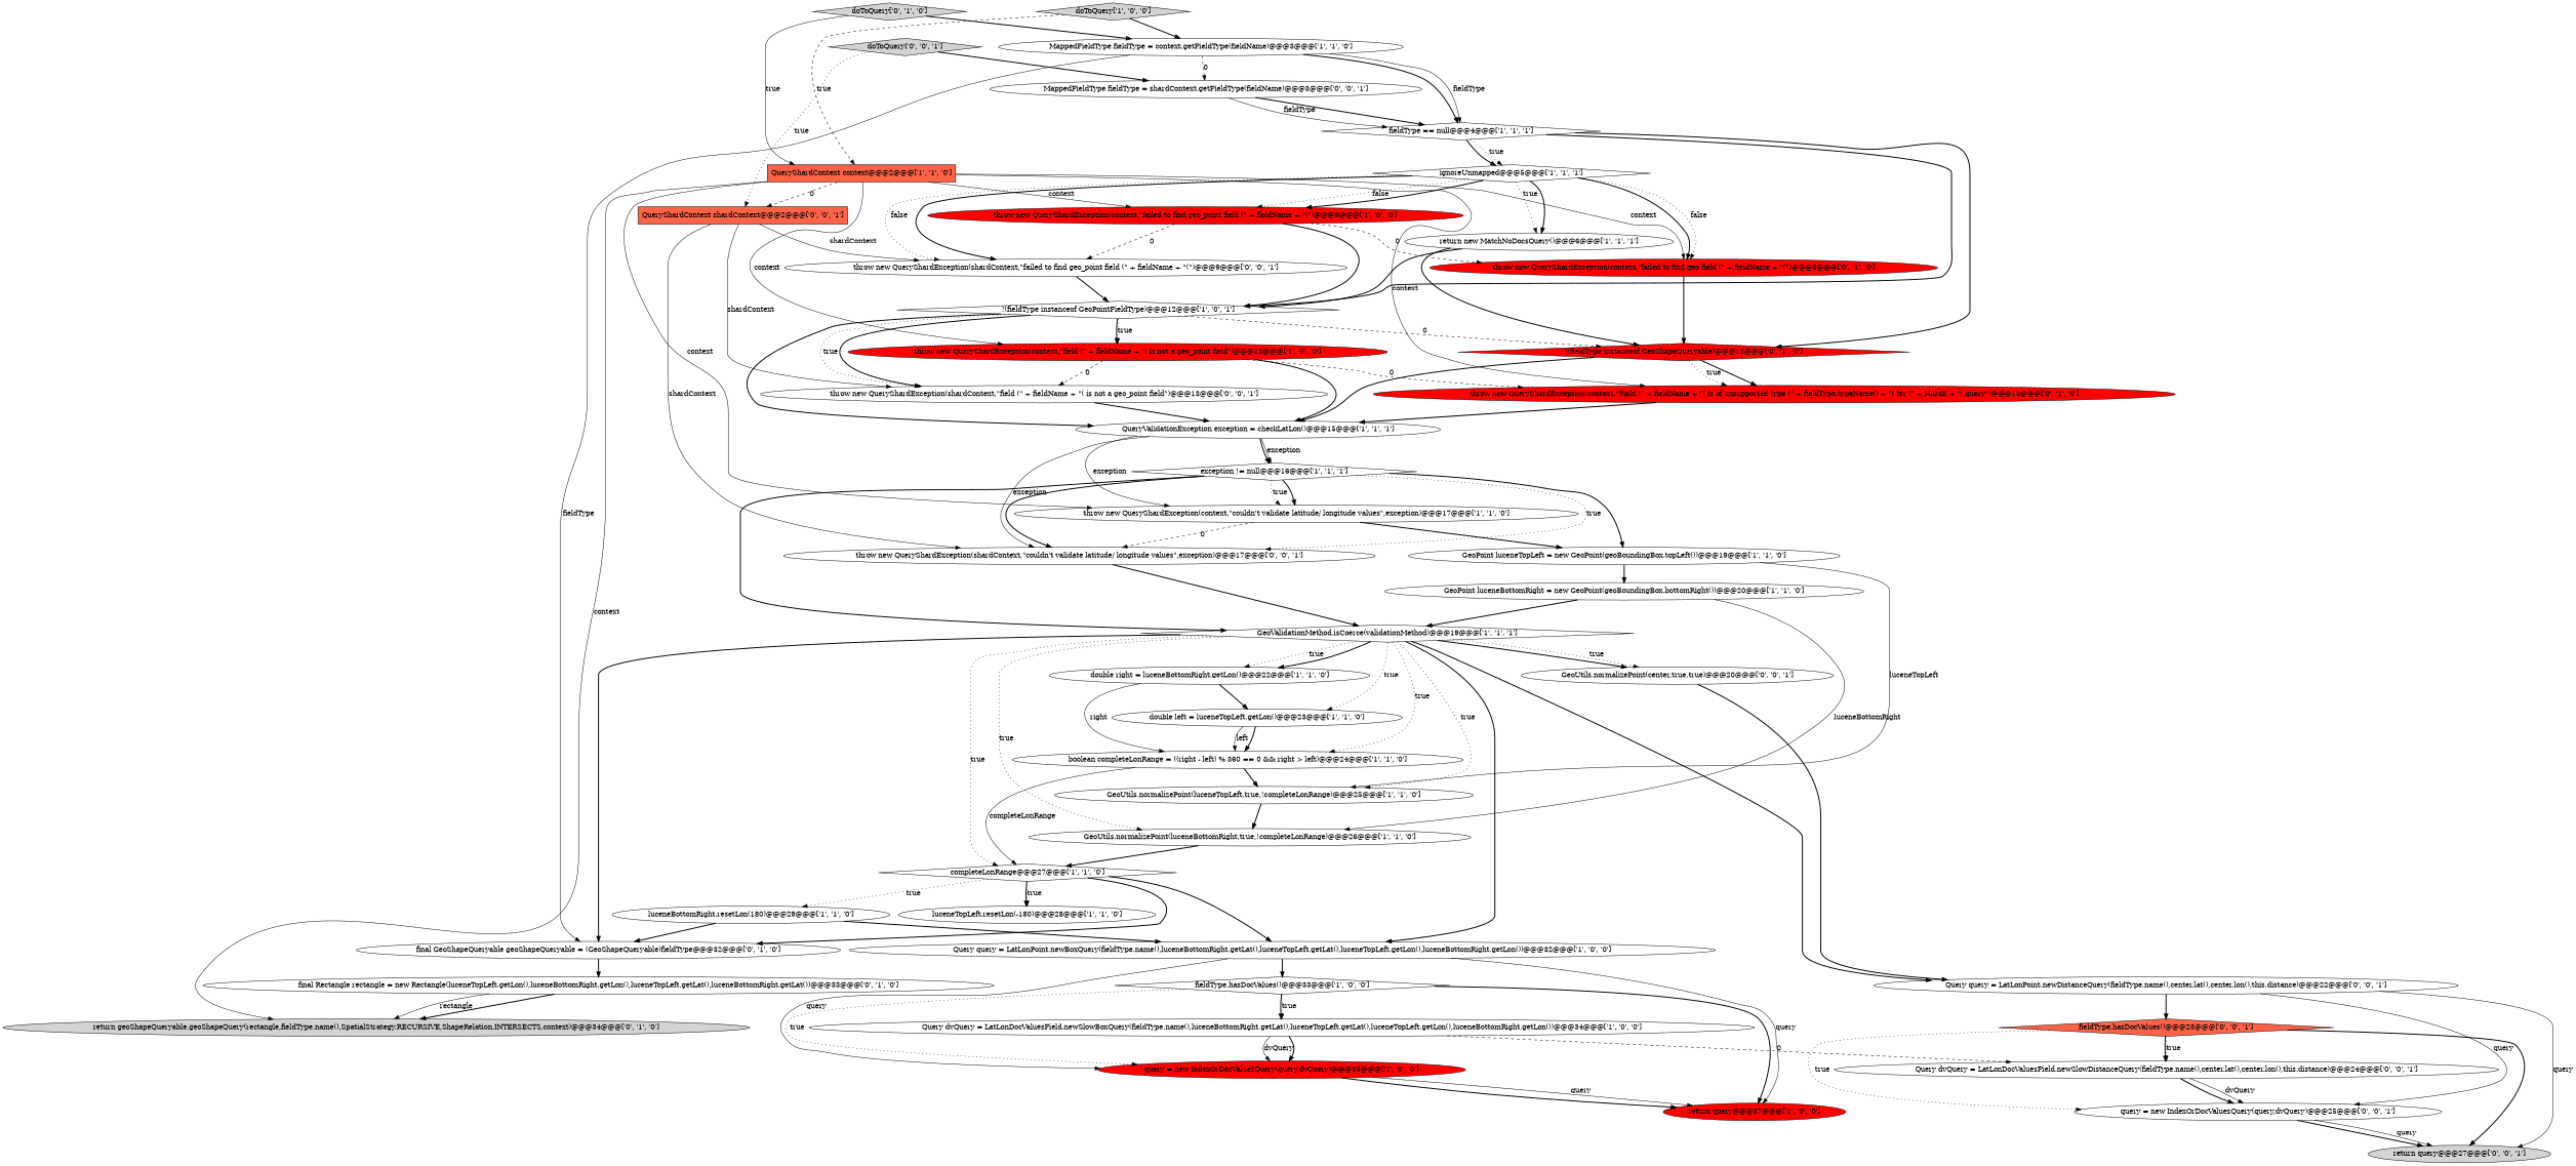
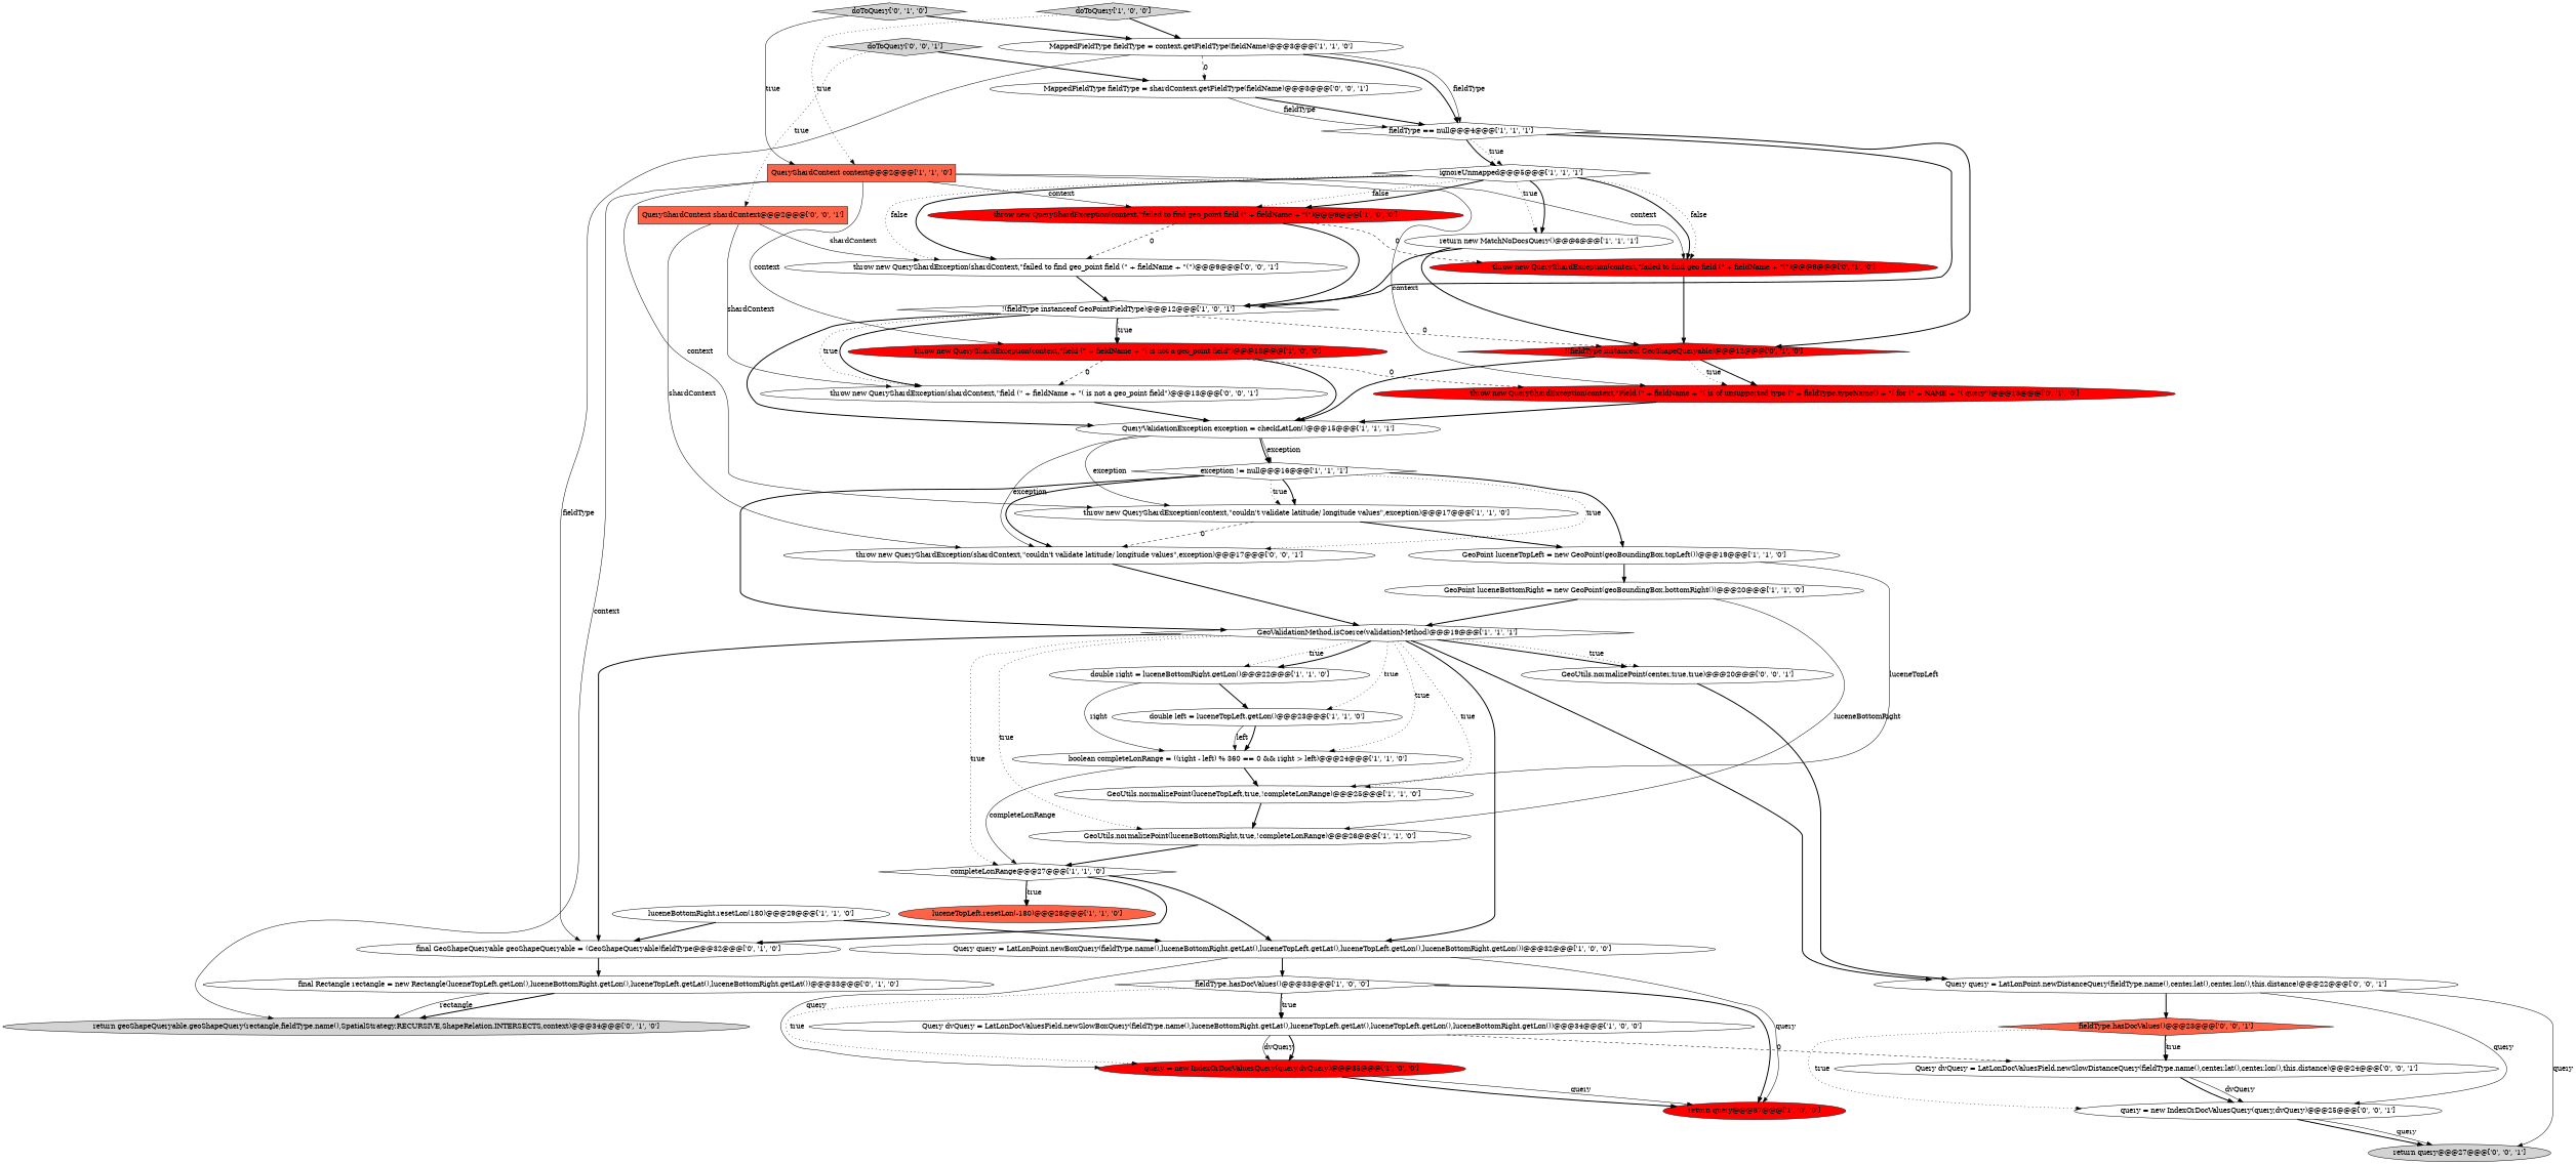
  digraph {
    fontname="DejaVu Serif"
    node [fillcolor=white fontname="DejaVu Serif" shape=ellipse style=filled]
    edge [fontname="DejaVu Serif" style=bold]
    n1 [label="throw new QueryShardException(shardContext,\"field (\" + fieldName + \"( is not a geo_point field\")@@@13@@@['0', '0', '1']"]
    n2 [label="QueryValidationException exception = checkLatLon()@@@15@@@['1', '1', '1']"]
    n3 [label="throw new QueryShardException(context,\"couldn't validate latitude/ longitude values\",exception)@@@17@@@['1', '1', '0']"]
    n4 [label="throw new QueryShardException(shardContext,\"couldn't validate latitude/ longitude values\",exception)@@@17@@@['0', '0', '1']"]
    n5 [label="exception != null@@@16@@@['1', '1', '1']" shape=diamond]
    n6 [fillcolor=red label="return query@@@37@@@['1', '0', '0']"]
    n7 [label="GeoPoint luceneTopLeft = new GeoPoint(geoBoundingBox.topLeft())@@@19@@@['1', '1', '0']"]
    n8 [label="GeoValidationMethod.isCoerce(validationMethod)@@@19@@@['1', '1', '1']" shape=diamond]
    n9 [label="GeoUtils.normalizePoint(luceneTopLeft,true,!completeLonRange)@@@25@@@['1', '1', '0']"]
    n10 [label="GeoPoint luceneBottomRight = new GeoPoint(geoBoundingBox.bottomRight())@@@20@@@['1', '1', '0']"]
    n11 [label="double right = luceneBottomRight.getLon()@@@22@@@['1', '1', '0']"]
    n12 [label="boolean completeLonRange = ((right - left) % 360 == 0 && right > left)@@@24@@@['1', '1', '0']"]
    n13 [label="double left = luceneTopLeft.getLon()@@@23@@@['1', '1', '0']"]
    n14 [label="completeLonRange@@@27@@@['1', '1', '0']" shape=diamond]
    n15 [label="throw new QueryShardException(shardContext,\"failed to find geo_point field (\" + fieldName + \"(\")@@@9@@@['0', '0', '1']"]
    n16 [label="!(fieldType instanceof GeoPointFieldType)@@@12@@@['1', '0', '1']" shape=diamond]
    n17 [fillcolor=red label="!(fieldType instanceof GeoShapeQueryable)@@@12@@@['0', '1', '0']" shape=diamond]
    n18 [fillcolor=red label="throw new QueryShardException(context,\"field (\" + fieldName + \"( is not a geo_point field\")@@@13@@@['1', '0', '0']"]
    n19 [fillcolor=tomato label="fieldType.hasDocValues()@@@23@@@['0', '0', '1']" shape=diamond]
    n20 [label="Query dvQuery = LatLonDocValuesField.newSlowDistanceQuery(fieldType.name(),center.lat(),center.lon(),this.distance)@@@24@@@['0', '0', '1']"]
    n21 [fillcolor=lightgray label="return query@@@27@@@['0', '0', '1']"]
    n22 [label="query = new IndexOrDocValuesQuery(query,dvQuery)@@@25@@@['0', '0', '1']"]
    n23 [fillcolor=red label="query = new IndexOrDocValuesQuery(query,dvQuery)@@@35@@@['1', '0', '0']"]
    n24 [label="final GeoShapeQueryable geoShapeQueryable = (GeoShapeQueryable)fieldType@@@32@@@['0', '1', '0']"]
    n25 [label="Query query = LatLonPoint.newBoxQuery(fieldType.name(),luceneBottomRight.getLat(),luceneTopLeft.getLat(),luceneTopLeft.getLon(),luceneBottomRight.getLon())@@@32@@@['1', '0', '0']"]
    n26 [label="Query query = LatLonPoint.newDistanceQuery(fieldType.name(),center.lat(),center.lon(),this.distance)@@@22@@@['0', '0', '1']"]
    n27 [label="GeoUtils.normalizePoint(luceneBottomRight,true,!completeLonRange)@@@26@@@['1', '1', '0']"]
    n28 [label="GeoUtils.normalizePoint(center,true,true)@@@20@@@['0', '0', '1']"]
    n29 [label="final Rectangle rectangle = new Rectangle(luceneTopLeft.getLon(),luceneBottomRight.getLon(),luceneTopLeft.getLat(),luceneBottomRight.getLat())@@@33@@@['0', '1', '0']"]
    n30 [label="fieldType.hasDocValues()@@@33@@@['1', '0', '0']" shape=diamond]
-   n31 [label="luceneTopLeft.resetLon(-180)@@@28@@@['1', '1', '0']"]
+   n31 [fillcolor=tomato label="luceneTopLeft.resetLon(-180)@@@28@@@['1', '1', '0']"]
    n32 [label="luceneBottomRight.resetLon(180)@@@29@@@['1', '1', '0']"]
    n33 [fillcolor=lightgray label="return geoShapeQueryable.geoShapeQuery(rectangle,fieldType.name(),SpatialStrategy.RECURSIVE,ShapeRelation.INTERSECTS,context)@@@34@@@['0', '1', '0']"]
    n34 [label="return new MatchNoDocsQuery()@@@6@@@['1', '1', '1']"]
    n35 [fillcolor=red label="throw new QueryShardException(context,\"Field (\" + fieldName + \"( is of unsupported type (\" + fieldType.typeName() + \"( for (\" + NAME + \"( query\")@@@13@@@['0', '1', '0']"]
    n36 [label="MappedFieldType fieldType = shardContext.getFieldType(fieldName)@@@3@@@['0', '0', '1']"]
    n37 [label="fieldType == null@@@4@@@['1', '1', '1']" shape=diamond]
    n38 [label="ignoreUnmapped@@@5@@@['1', '1', '1']" shape=diamond]
    n39 [fillcolor=red label="throw new QueryShardException(context,\"failed to find geo field (\" + fieldName + \"(\")@@@9@@@['0', '1', '0']"]
    n40 [fillcolor=red label="throw new QueryShardException(context,\"failed to find geo_point field (\" + fieldName + \"(\")@@@9@@@['1', '0', '0']"]
    n41 [fillcolor=lightgray label="doToQuery['0', '1', '0']" shape=diamond]
    n42 [fillcolor=tomato label="QueryShardContext context@@@2@@@['1', '1', '0']" shape=box]
    n43 [label="MappedFieldType fieldType = context.getFieldType(fieldName)@@@3@@@['1', '1', '0']"]
    n44 [fillcolor=tomato label="QueryShardContext shardContext@@@2@@@['0', '0', '1']" shape=box]
    n45 [fillcolor=lightgray label="doToQuery['1', '0', '0']" shape=diamond]
    n46 [label="Query dvQuery = LatLonDocValuesField.newSlowBoxQuery(fieldType.name(),luceneBottomRight.getLat(),luceneTopLeft.getLat(),luceneTopLeft.getLon(),luceneBottomRight.getLon())@@@34@@@['1', '0', '0']"]
    n47 [fillcolor=lightgray label="doToQuery['0', '0', '1']" shape=diamond]
    n1 -> n2
    n2 -> n3 [label=exception style=solid]
    n2 -> n4 [label=exception style=solid]
    n2 -> n5 [label=exception style=solid]
    n2 -> n5
    n3 -> n4 [label=0 style=dashed]
    n3 -> n7
    n4 -> n8
    n5 -> n3
    n5 -> n3 [label=true style=dotted]
    n5 -> n4
    n5 -> n4 [label=true style=dotted]
    n5 -> n7
    n5 -> n8
    n7 -> n9 [label=luceneTopLeft style=solid]
    n7 -> n10
    n8 -> n9 [label=true style=dotted]
    n8 -> n11 [label=true style=dotted]
    n8 -> n11
    n8 -> n12 [label=true style=dotted]
    n8 -> n13 [label=true style=dotted]
    n8 -> n14 [label=true style=dotted]
    n8 -> n24
    n8 -> n25
    n8 -> n26
    n8 -> n27 [label=true style=dotted]
    n8 -> n28
    n8 -> n28 [label=true style=dotted]
    n9 -> n27
    n10 -> n8
    n10 -> n27 [label=luceneBottomRight style=solid]
    n11 -> n12 [label=right style=solid]
    n11 -> n13
    n12 -> n9
    n12 -> n14 [label=completeLonRange style=solid]
    n13 -> n12
    n13 -> n12 [label=left style=solid]
    n14 -> n24
    n14 -> n25
    n14 -> n31 [label=true style=dotted]
    n14 -> n31
-   n14 -> n32 [label=true style=dotted]
    n15 -> n16
    n16 -> n1
    n16 -> n1 [label=true style=dotted]
    n16 -> n2
    n16 -> n17 [label=0 style=dashed]
    n16 -> n18 [label=true style=dotted]
    n16 -> n18
    n17 -> n2
    n17 -> n35
    n17 -> n35 [label=true style=dotted]
    n18 -> n1 [label=0 style=dashed]
    n18 -> n2
    n18 -> n35 [label=0 style=dashed]
    n19 -> n20
    n19 -> n20 [label=true style=dotted]
-   n19 -> n21
    n19 -> n22 [label=true style=dotted]
    n20 -> n22 [label=dvQuery style=solid]
    n20 -> n22
    n22 -> n21
    n22 -> n21 [label=query style=solid]
    n23 -> n6 [label=query style=solid]
    n23 -> n6
    n24 -> n29
    n25 -> n6 [label=query style=solid]
    n25 -> n23 [label=query style=solid]
    n25 -> n30
    n26 -> n19
    n26 -> n21 [label=query style=solid]
    n26 -> n22 [label=query style=solid]
    n27 -> n14
    n28 -> n26
    n29 -> n33
    n29 -> n33 [label=rectangle style=solid]
    n30 -> n6
    n30 -> n23 [label=true style=dotted]
    n30 -> n46
    n30 -> n46 [label=true style=dotted]
    n32 -> n24
    n32 -> n25
    n34 -> n16
    n34 -> n17
    n35 -> n2
    n36 -> n37
    n36 -> n37 [label=fieldType style=solid]
    n37 -> n16
    n37 -> n17
    n37 -> n38 [label=true style=dotted]
    n37 -> n38
    n38 -> n15 [label=false style=dotted]
    n38 -> n15
    n38 -> n34 [label=true style=dotted]
    n38 -> n34
    n38 -> n39
    n38 -> n39 [label=false style=dotted]
    n38 -> n40 [label=false style=dotted]
    n38 -> n40
    n39 -> n17
    n40 -> n15 [label=0 style=dashed]
    n40 -> n16
    n40 -> n39 [label=0 style=dashed]
    n41 -> n42 [label=true style=solid]
    n41 -> n43
    n42 -> n3 [label=context style=solid]
    n42 -> n18 [label=context style=solid]
    n42 -> n33 [label=context style=solid]
    n42 -> n35 [label=context style=solid]
    n42 -> n39 [label=context style=solid]
    n42 -> n40 [label=context style=solid]
-   n42 -> n44 [label=0 style=dashed]
    n43 -> n24 [label=fieldType style=solid]
    n43 -> n36 [label=0 style=dashed]
    n43 -> n37
    n43 -> n37 [label=fieldType style=solid]
    n44 -> n1 [label=shardContext style=solid]
    n44 -> n4 [label=shardContext style=solid]
    n44 -> n15 [label=shardContext style=solid]
-   n45 -> n42 [label=true style=dashed]
+   n45 -> n42 [label=true style=dotted]
    n45 -> n43
    n46 -> n20 [label=0 style=dashed]
    n46 -> n23 [label=dvQuery style=solid]
    n46 -> n23
    n47 -> n36
    n47 -> n44 [label=true style=dotted]
  }
